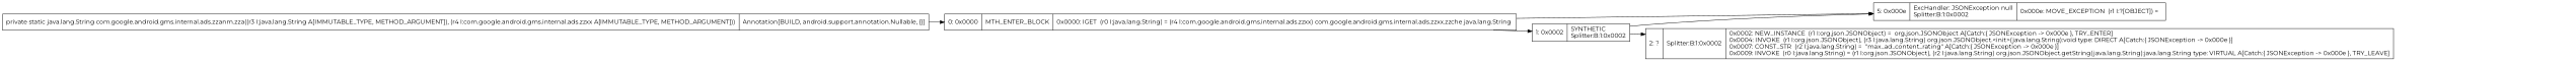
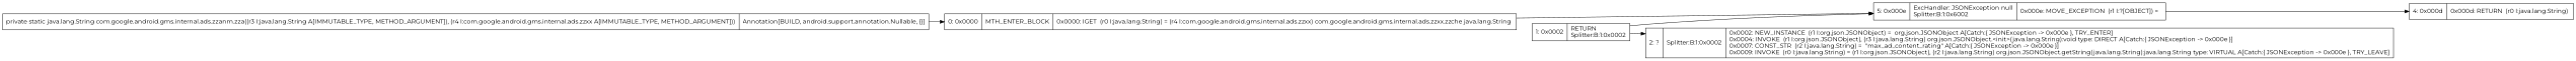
  digraph {
    fontname=Montserrat
    rankdir=LR
    node [fontname=Montserrat shape=record]
    edge [fontname=Montserrat]
    n1 [label="{0\:\ 0x0000|MTH_ENTER_BLOCK\l|0x0000: IGET  (r0 I:java.lang.String) = (r4 I:com.google.android.gms.internal.ads.zzxx) com.google.android.gms.internal.ads.zzxx.zzche java.lang.String \l}"]
-   n2 [label="{1\:\ 0x0002|SYNTHETIC\lSplitter:B:1:0x0002\l}"]
-   n3 [label="{5\:\ 0x000e|ExcHandler: JSONException null\lSplitter:B:1:0x0002\l|0x000e: MOVE_EXCEPTION  (r1 I:?[OBJECT]) =  \l}"]
+   n2 [label="{1\:\ 0x0002|RETURN\lSplitter:B:1:0x0002\l}"]
+   n3 [label="{5\:\ 0x000e|ExcHandler: JSONException null\lSplitter:B:1:0x6002\l|0x000e: MOVE_EXCEPTION  (r1 I:?[OBJECT]) =  \l}"]
    n4 [label="{2\:\ ?|Splitter:B:1:0x0002\l|0x0002: NEW_INSTANCE  (r1 I:org.json.JSONObject) =  org.json.JSONObject A[Catch:\{ JSONException \-\> 0x000e \}, TRY_ENTER]\l0x0004: INVOKE  (r1 I:org.json.JSONObject), (r3 I:java.lang.String) org.json.JSONObject.\<init\>(java.lang.String):void type: DIRECT A[Catch:\{ JSONException \-\> 0x000e \}]\l0x0007: CONST_STR  (r2 I:java.lang.String) =  \"max_ad_content_rating\" A[Catch:\{ JSONException \-\> 0x000e \}]\l0x0009: INVOKE  (r0 I:java.lang.String) = (r1 I:org.json.JSONObject), (r2 I:java.lang.String) org.json.JSONObject.getString(java.lang.String):java.lang.String type: VIRTUAL A[Catch:\{ JSONException \-\> 0x000e \}, TRY_LEAVE]\l}"]
+   n5 [label="{4\:\ 0x000d|0x000d: RETURN  (r0 I:java.lang.String) \l}"]
    n6 [label="{private static java.lang.String com.google.android.gms.internal.ads.zzanm.zza((r3 I:java.lang.String A[IMMUTABLE_TYPE, METHOD_ARGUMENT]), (r4 I:com.google.android.gms.internal.ads.zzxx A[IMMUTABLE_TYPE, METHOD_ARGUMENT]))  | Annotation[BUILD, android.support.annotation.Nullable, \{\}]\l}"]
-   n1 -> n2
    n1 -> n3
    n2 -> n3
    n2 -> n4
+   n3 -> n5
    n6 -> n1
  }
